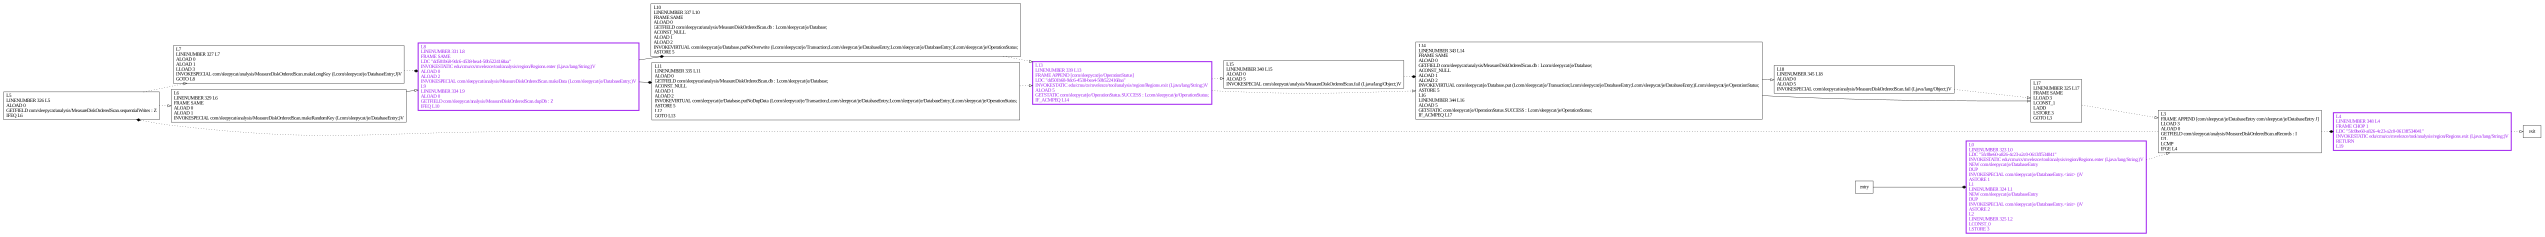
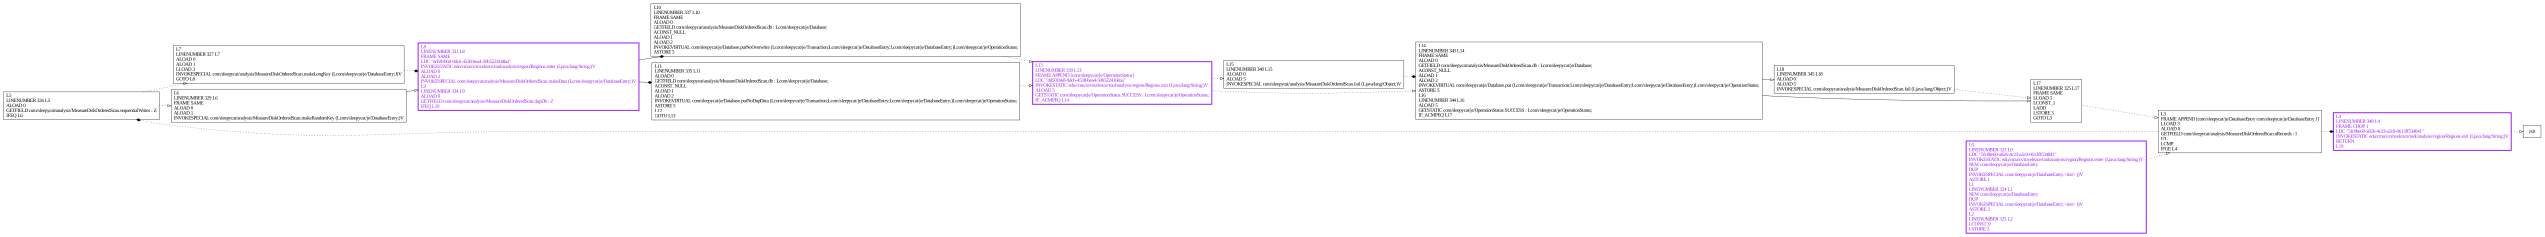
  digraph {
    rankdir=LR
    fontname="Liberation Serif"
    node [shape=record fontname="Liberation Serif"]
    edge [style=dotted arrowhead=onormal fontname="Liberation Serif"]
    n1 [label="L5\lLINENUMBER 326 L5\lALOAD 0\lGETFIELD com/sleepycat/analysis/MeasureDiskOrderedScan.sequentialWrites : Z\lIFEQ L6\l"]
    n2 [label="L7\lLINENUMBER 327 L7\lALOAD 0\lALOAD 1\lLLOAD 3\lINVOKESPECIAL com/sleepycat/analysis/MeasureDiskOrderedScan.makeLongKey (Lcom/sleepycat/je/DatabaseEntry;J)V\lGOTO L8\l"]
    n3 [label="L6\lLINENUMBER 329 L6\lFRAME SAME\lALOAD 0\lALOAD 1\lINVOKESPECIAL com/sleepycat/analysis/MeasureDiskOrderedScan.makeRandomKey (Lcom/sleepycat/je/DatabaseEntry;)V\l"]
    n4 [label="L3\lFRAME APPEND [com/sleepycat/je/DatabaseEntry com/sleepycat/je/DatabaseEntry J]\lLLOAD 3\lALOAD 0\lGETFIELD com/sleepycat/analysis/MeasureDiskOrderedScan.nRecords : I\lI2L\lLCMP\lIFGE L4\l"]
    n5 [color=purple fontcolor=purple label="L4\lLINENUMBER 348 L4\lFRAME CHOP 1\lLDC \"5fc0be60-a826-4c23-a2c0-0613ff534041\"\lINVOKESTATIC edu/cmu/cs/mvelezce/tool/analysis/region/Regions.exit (Ljava/lang/String;)V\lRETURN\lL19\l" penwidth=3]
    n6 [label="L15\lLINENUMBER 340 L15\lALOAD 0\lALOAD 5\lINVOKESPECIAL com/sleepycat/analysis/MeasureDiskOrderedScan.fail (Ljava/lang/Object;)V\l"]
    n7 [label="L14\lLINENUMBER 343 L14\lFRAME SAME\lALOAD 0\lGETFIELD com/sleepycat/analysis/MeasureDiskOrderedScan.db : Lcom/sleepycat/je/Database;\lACONST_NULL\lALOAD 1\lALOAD 2\lINVOKEVIRTUAL com/sleepycat/je/Database.put (Lcom/sleepycat/je/Transaction;Lcom/sleepycat/je/DatabaseEntry;Lcom/sleepycat/je/DatabaseEntry;)Lcom/sleepycat/je/OperationStatus;\lASTORE 5\lL16\lLINENUMBER 344 L16\lALOAD 5\lGETSTATIC com/sleepycat/je/OperationStatus.SUCCESS : Lcom/sleepycat/je/OperationStatus;\lIF_ACMPEQ L17\l"]
    n8 [color=purple fontcolor=purple label="L8\lLINENUMBER 331 L8\lFRAME SAME\lLDC \"dd501b68-9dc6-4538-bea4-50b5224168aa\"\lINVOKESTATIC edu/cmu/cs/mvelezce/tool/analysis/region/Regions.enter (Ljava/lang/String;)V\lALOAD 0\lALOAD 2\lINVOKESPECIAL com/sleepycat/analysis/MeasureDiskOrderedScan.makeData (Lcom/sleepycat/je/DatabaseEntry;)V\lL9\lLINENUMBER 334 L9\lALOAD 0\lGETFIELD com/sleepycat/analysis/MeasureDiskOrderedScan.dupDb : Z\lIFEQ L10\l" penwidth=3]
    n9 [label="L10\lLINENUMBER 337 L10\lFRAME SAME\lALOAD 0\lGETFIELD com/sleepycat/analysis/MeasureDiskOrderedScan.db : Lcom/sleepycat/je/Database;\lACONST_NULL\lALOAD 1\lALOAD 2\lINVOKEVIRTUAL com/sleepycat/je/Database.putNoOverwrite (Lcom/sleepycat/je/Transaction;Lcom/sleepycat/je/DatabaseEntry;Lcom/sleepycat/je/DatabaseEntry;)Lcom/sleepycat/je/OperationStatus;\lASTORE 5\l"]
    n10 [label="L11\lLINENUMBER 335 L11\lALOAD 0\lGETFIELD com/sleepycat/analysis/MeasureDiskOrderedScan.db : Lcom/sleepycat/je/Database;\lACONST_NULL\lALOAD 1\lALOAD 2\lINVOKEVIRTUAL com/sleepycat/je/Database.putNoDupData (Lcom/sleepycat/je/Transaction;Lcom/sleepycat/je/DatabaseEntry;Lcom/sleepycat/je/DatabaseEntry;)Lcom/sleepycat/je/OperationStatus;\lASTORE 5\lL12\lGOTO L13\l"]
    n11 [color=purple fontcolor=purple label="L13\lLINENUMBER 339 L13\lFRAME APPEND [com/sleepycat/je/OperationStatus]\lLDC \"dd501b68-9dc6-4538-bea4-50b5224168aa\"\lINVOKESTATIC edu/cmu/cs/mvelezce/tool/analysis/region/Regions.exit (Ljava/lang/String;)V\lALOAD 5\lGETSTATIC com/sleepycat/je/OperationStatus.SUCCESS : Lcom/sleepycat/je/OperationStatus;\lIF_ACMPEQ L14\l" penwidth=3]
    n12 [label="L18\lLINENUMBER 345 L18\lALOAD 0\lALOAD 5\lINVOKESPECIAL com/sleepycat/analysis/MeasureDiskOrderedScan.fail (Ljava/lang/Object;)V\l"]
    n13 [label="L17\lLINENUMBER 325 L17\lFRAME SAME\lLLOAD 3\lLCONST_1\lLADD\lLSTORE 3\lGOTO L3\l"]
    n14 [color=purple fontcolor=purple label="L0\lLINENUMBER 323 L0\lLDC \"5fc0be60-a826-4c23-a2c0-0613ff534041\"\lINVOKESTATIC edu/cmu/cs/mvelezce/tool/analysis/region/Regions.enter (Ljava/lang/String;)V\lNEW com/sleepycat/je/DatabaseEntry\lDUP\lINVOKESPECIAL com/sleepycat/je/DatabaseEntry.\<init\> ()V\lASTORE 1\lL1\lLINENUMBER 324 L1\lNEW com/sleepycat/je/DatabaseEntry\lDUP\lINVOKESPECIAL com/sleepycat/je/DatabaseEntry.\<init\> ()V\lASTORE 2\lL2\lLINENUMBER 325 L2\lLCONST_0\lLSTORE 3\l" penwidth=3]
    exit
-   entry
    n1 -> n2
    n1 -> n3
    n2 -> n8 [arrowhead=diamond]
    n3 -> n8 [style=solid]
    n4 -> n1 [arrowhead=diamond]
    n4 -> n5 [arrowhead=diamond]
    n5 -> exit
    n6 -> n7 [arrowhead=diamond]
    n7 -> n12 [style=solid]
    n7 -> n13 [style=solid]
    n8 -> n9 [style=solid arrowhead=diamond]
    n8 -> n10 [style=solid arrowhead=diamond]
    n9 -> n11
    n10 -> n11
    n11 -> n6
    n11 -> n7
    n12 -> n13
    n13 -> n4
    n14 -> n4
-   entry -> n14 [style=solid arrowhead=diamond]
  }
